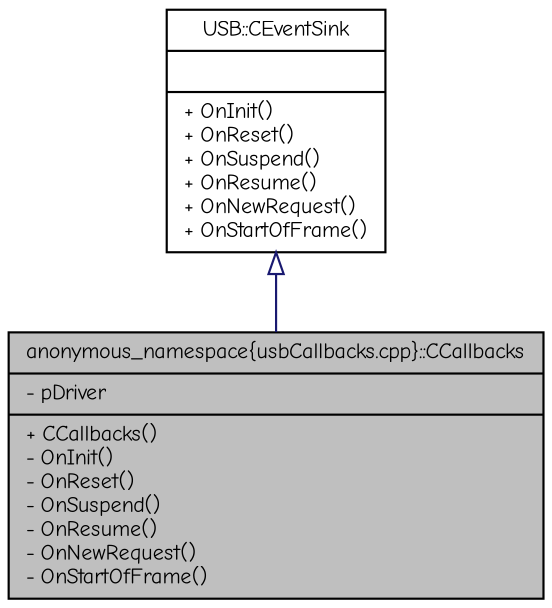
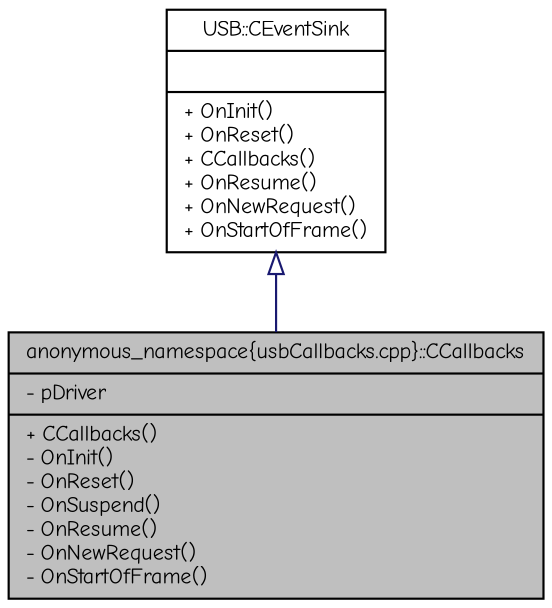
  digraph {
    fontname="Comic Neue"
    node [color=black fontname="Comic Neue" fontsize=10 shape=record]
    n1 [fillcolor=grey75 fontcolor=black height=0.2 label="{anonymous_namespace\{usbCallbacks.cpp\}::CCallbacks\n|- pDriver\l|+ CCallbacks()\l- OnInit()\l- OnReset()\l- OnSuspend()\l- OnResume()\l- OnNewRequest()\l- OnStartOfFrame()\l}" style=filled width=0.4]
-   n2 [height=0.2 label="{USB::CEventSink\n||+ OnInit()\l+ OnReset()\l+ OnSuspend()\l+ OnResume()\l+ OnNewRequest()\l+ OnStartOfFrame()\l}" width=0.4]
+   n2 [height=0.2 label="{USB::CEventSink\n||+ OnInit()\l+ OnReset()\l+ CCallbacks()\l+ OnResume()\l+ OnNewRequest()\l+ OnStartOfFrame()\l}" width=0.4]
    n2 -> n1 [arrowtail=empty color=midnightblue dir=back fontname="Comic Neue" fontsize=10 labelfontname=FreeSans labelfontsize=10 style=solid]
  }
